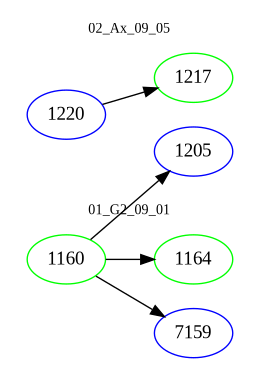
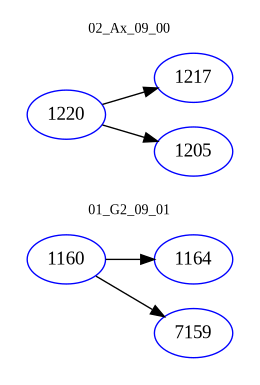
  digraph {
    fontname="Liberation Serif"
    rankdir=LR
    node [color=blue fontname="Liberation Serif"]
    edge [color=black fontname="Liberation Serif"]
    n1 [label=1220]
    n2 [label=1205]
-   n3 [color=green label=1217]
-   n4 [color=green label=1160]
+   n3 [label=1217]
+   n4 [label=1160]
    n5 [label=7159]
-   n6 [color=green label=1164]
+   n6 [label=1164]
    subgraph cluster_1 {
      color=white
      fontsize=10
-     label="02_Ax_09_05"
+     label="02_Ax_09_00"
      n1
      n2
      n3
    }
    subgraph cluster_2 {
      color=white
      fontsize=10
      label="01_G2_09_01"
      n4
      n5
      n6
    }
-   n4 -> n2
+   n1 -> n2
    n1 -> n3
    n4 -> n5
    n4 -> n6
  }
